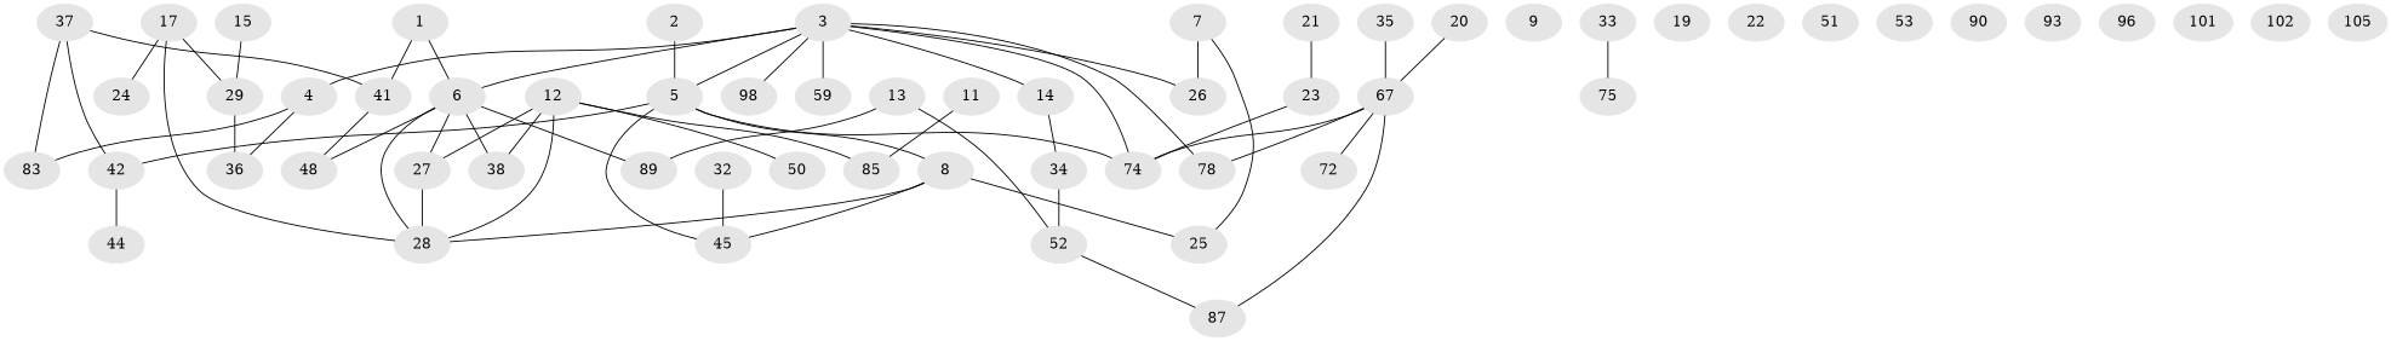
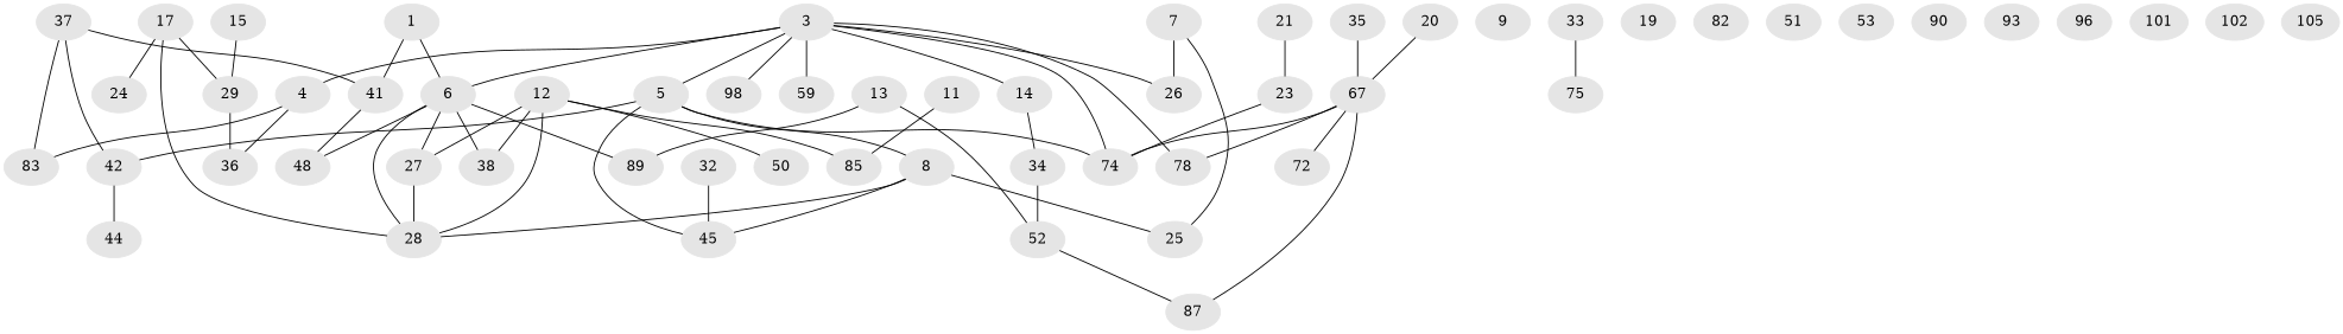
  graph {
    node [color=gray90 style=filled]
    1 [super="+77+10"]
    6 [super="+60+71"]
    41 [super="+118"]
    27 [super="+70"]
    28
    38
    48
    89 [super="+109"]
    37 [super="+79"]
    83
    42 [super="+108"]
    5 [super="+58+57+16"]
    74
    8 [super="+30"]
    45 [super="+117"]
-   2
    3 [super="+66+55+56+61"]
    4 [super="+99+82"]
    14
    n20 [label=98]
    26 [super="+112+91+69"]
    59 [super="+114"]
    78
    36 [super="+111"]
    34 [super="+116"]
    25
    44
    7
    9 [super="+49"]
    11
    85
    12 [super="+39+46"]
    50
    13 [super="+65"]
    52
    87 [super="+106"]
    75 [super="+110+100"]
    29 [super="+47"]
    15
    17 [super="+54"]
    24
    19 [super="+98"]
    67 [super="+88+80+73+104+95"]
    72 [super="+84"]
    20
    21 [super="+63"]
    23 [super="+43"]
-   22 [super="+64"]
+   22 [super="+64" label=82]
    32
    33
    35
    51 [super="+68"]
    53
    90
    93 [super="+107"]
    96
    101
    102
    105
    1 -- 6
    1 -- 41
    6 -- 27
    6 -- 28
    6 -- 38
    6 -- 48
    6 -- 89
    41 -- 48
    27 -- 28
    37 -- 41
    37 -- 83
    37 -- 42
    42 -- 44
    5 -- 42
    5 -- 74
    5 -- 8
    5 -- 45
    8 -- 28
    8 -- 45
    8 -- 25
-   2 -- 5
    3 -- 6
    3 -- 5
    3 -- 74
    3 -- 4
    3 -- 14
    3 -- n20
    3 -- 26
    3 -- 59
    3 -- 78
    4 -- 83
    4 -- 36
    14 -- 34
    34 -- 52
    7 -- 26 [weight=2]
    7 -- 25
    11 -- 85
    12 -- 27
    12 -- 28
    12 -- 38
    12 -- 85
    12 -- 50
    13 -- 89
    13 -- 52
    52 -- 87
    29 -- 36
    15 -- 29
    17 -- 28
    17 -- 29
    17 -- 24
    67 -- 74
    67 -- 78
    67 -- 87
    67 -- 72
    20 -- 67
    21 -- 23
    23 -- 74
    32 -- 45
    33 -- 75
    35 -- 67 [weight=2]
  }
